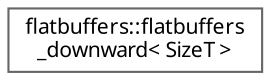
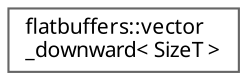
  digraph {
    rankdir=LR
    fontname="Noto Sans"
-   n1 [color=grey40 fillcolor=white fontname="Noto Sans" fontsize=10 height=0.2 label="flatbuffers::flatbuffers\l_downward\< SizeT \>" shape=box style=filled width=0.4]
+   n1 [color=grey40 fillcolor=white fontname="Noto Sans" fontsize=10 height=0.2 label="flatbuffers::vector\l_downward\< SizeT \>" shape=box style=filled width=0.4]
  }
